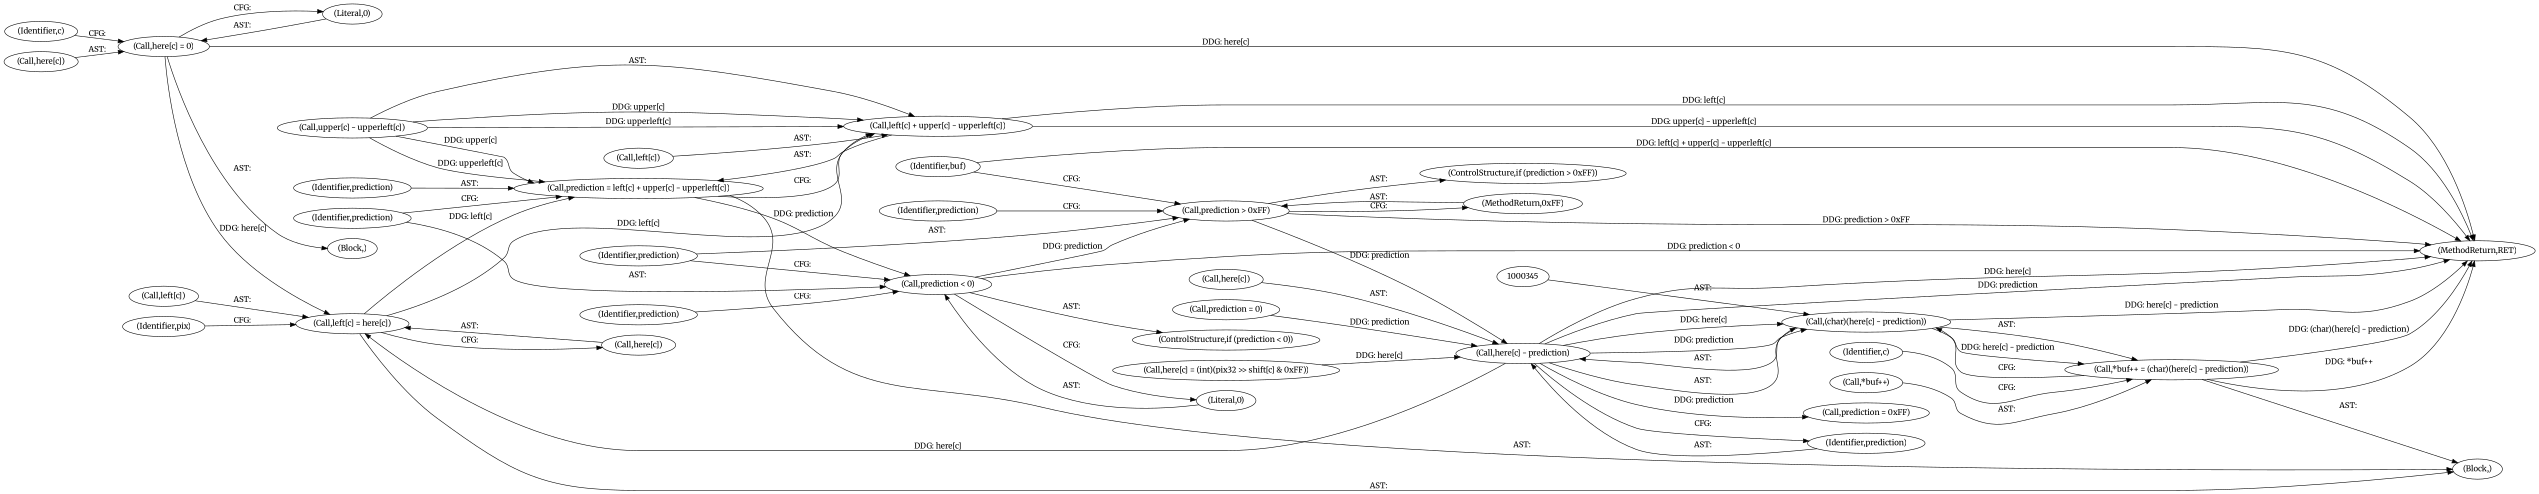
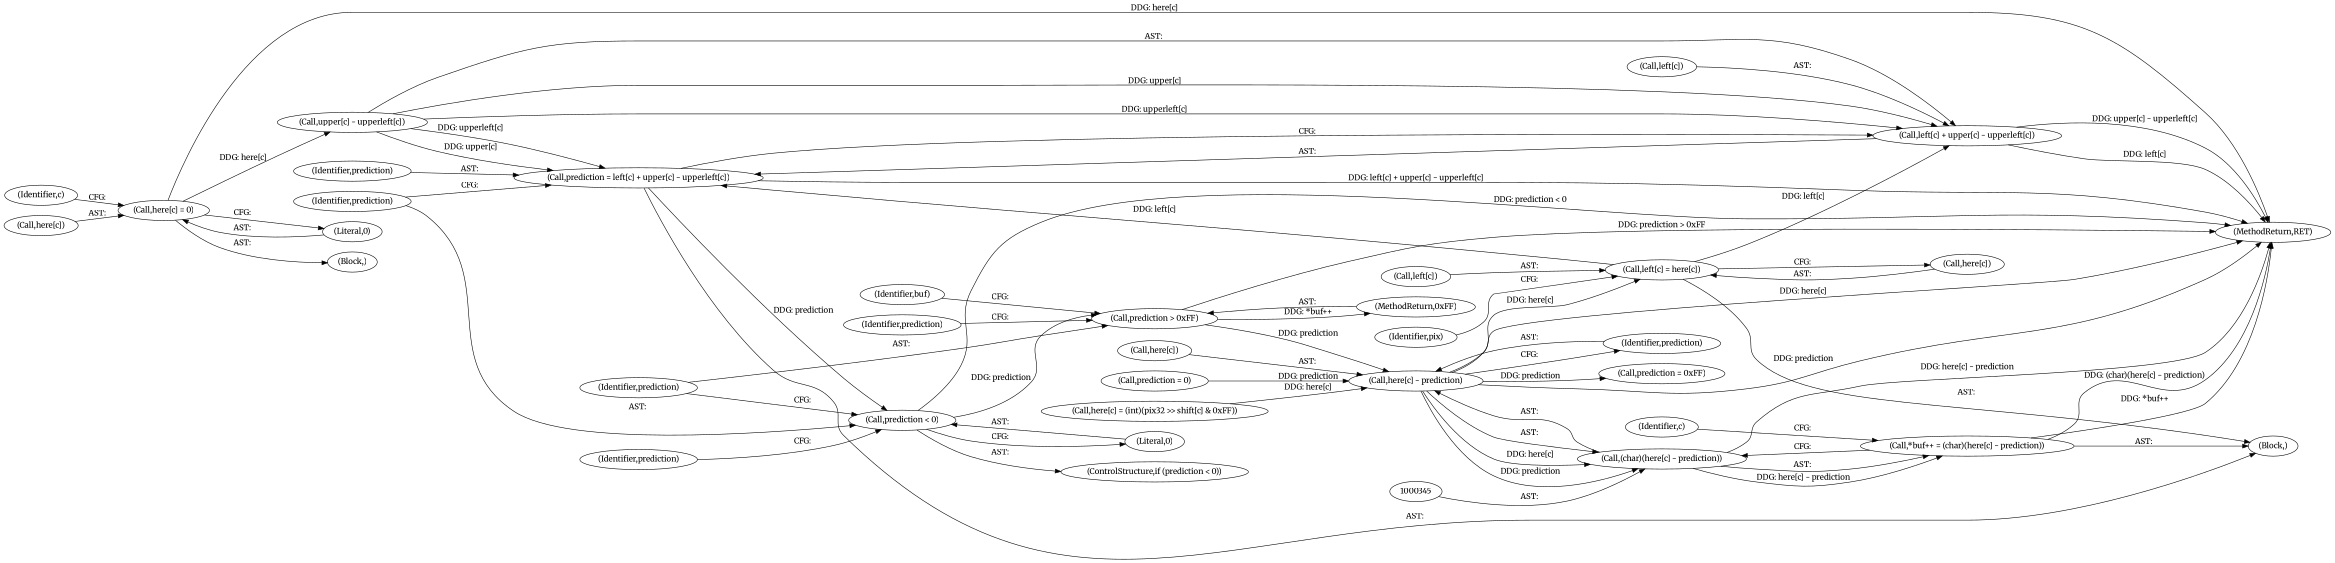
  digraph {
    fontname=Merriweather
    rankdir=LR
    node [fontname=Merriweather]
    edge [fontname=Merriweather]
    n1 [label="(Call,here[c] = 0)"]
    n2 [label="(Call,left[c] = here[c])"]
    n3 [label="(MethodReturn,RET)"]
    n4 [label="(Literal,0)"]
    n5 [label="(Block,)"]
    n6 [label="(Call,prediction = left[c] + upper[c] - upperleft[c])"]
    n7 [label="(Call,left[c] + upper[c] - upperleft[c])"]
    n8 [label="(Block,)"]
    n9 [label="(Call,here[c])"]
    n10 [label="(Call,prediction < 0)"]
    n11 [label="(Call,prediction > 0xFF)"]
    n12 [label="(ControlStructure,if (prediction < 0))"]
    n13 [label="(Literal,0)"]
    n14 [label="(Call,here[c] - prediction)"]
-   n15 [label="(ControlStructure,if (prediction > 0xFF))"]
    n16 [label="(MethodReturn,0xFF)"]
    n17 [label="(Call,(char)(here[c] - prediction))"]
    n18 [label="(Identifier,prediction)"]
    n19 [label="(Call,prediction = 0xFF)"]
    n20 [label="(Call,*buf++ = (char)(here[c] - prediction))"]
    n21 [label="(Call,upper[c] - upperleft[c])"]
    n22 [label="(Call,here[c])"]
    n23 [label="(Identifier,c)"]
    n24 [label="(Identifier,prediction)"]
    n25 [label="(Identifier,prediction)"]
    n26 [label="(Identifier,buf)"]
    n27 [label="(Call,left[c])"]
    n28 [label="(Identifier,pix)"]
    n29 [label="(Call,left[c])"]
-   n30 [label="(Call,*buf++)"]
    n31 [label="(Identifier,prediction)"]
    n32 [label="(Identifier,c)"]
    n33 [label="(Call,prediction = 0)"]
    n34 [label="(Call,here[c])"]
    n35 [label="(Identifier,prediction)"]
    n36 [label="(Call,here[c] = (int)(pix32 >> shift[c] & 0xFF))"]
    n37 [label="(Identifier,prediction)"]
    1000345
-   n1 -> n2 [label="DDG: here[c]"]
+   n1 -> n21 [label="DDG: here[c]"]
    n1 -> n3 [label="DDG: here[c]"]
    n1 -> n4 [label="CFG: "]
    n1 -> n5 [label="AST: "]
    n2 -> n6 [label="DDG: left[c]"]
    n2 -> n7 [label="DDG: left[c]"]
    n2 -> n8 [label="AST: "]
    n2 -> n9 [label="CFG: "]
    n4 -> n1 [label="AST: "]
-   n26 -> n3 [label="DDG: left[c] + upper[c] - upperleft[c]"]
+   n6 -> n3 [label="DDG: left[c] + upper[c] - upperleft[c]"]
    n6 -> n7 [label="CFG: "]
    n6 -> n8 [label="AST: "]
    n6 -> n10 [label="DDG: prediction"]
    n7 -> n3 [label="DDG: upper[c] - upperleft[c]"]
    n7 -> n3 [label="DDG: left[c]"]
    n7 -> n6 [label="AST: "]
    n9 -> n2 [label="AST: "]
    n10 -> n3 [label="DDG: prediction < 0"]
    n10 -> n11 [label="DDG: prediction"]
    n10 -> n12 [label="AST: "]
    n10 -> n13 [label="CFG: "]
    n11 -> n3 [label="DDG: prediction > 0xFF"]
    n11 -> n14 [label="DDG: prediction"]
-   n11 -> n15 [label="AST: "]
-   n11 -> n16 [label="CFG: "]
+   n11 -> n16 [label="DDG: *buf++"]
    n13 -> n10 [label="AST: "]
    n14 -> n2 [label="DDG: here[c]"]
    n14 -> n3 [label="DDG: here[c]"]
    n14 -> n3 [label="DDG: prediction"]
    n14 -> n17 [label="AST: "]
    n14 -> n17 [label="DDG: here[c]"]
    n14 -> n17 [label="DDG: prediction"]
    n14 -> n18 [label="CFG: "]
    n14 -> n19 [label="DDG: prediction"]
    n16 -> n11 [label="AST: "]
    n17 -> n3 [label="DDG: here[c] - prediction"]
    n17 -> n14 [label="AST: "]
    n17 -> n20 [label="AST: "]
    n17 -> n20 [label="DDG: here[c] - prediction"]
    n18 -> n14 [label="AST: "]
    n20 -> n3 [label="DDG: (char)(here[c] - prediction)"]
    n20 -> n3 [label="DDG: *buf++"]
    n20 -> n8 [label="AST: "]
    n20 -> n17 [label="CFG: "]
    n21 -> n6 [label="DDG: upper[c]"]
    n21 -> n6 [label="DDG: upperleft[c]"]
    n21 -> n7 [label="AST: "]
    n21 -> n7 [label="DDG: upper[c]"]
    n21 -> n7 [label="DDG: upperleft[c]"]
    n22 -> n14 [label="AST: "]
    n23 -> n20 [label="CFG: "]
    n24 -> n10 [label="CFG: "]
    n25 -> n6 [label="AST: "]
    n26 -> n11 [label="CFG: "]
    n27 -> n7 [label="AST: "]
    n28 -> n2 [label="CFG: "]
    n29 -> n2 [label="AST: "]
-   n30 -> n20 [label="AST: "]
    n31 -> n11 [label="CFG: "]
    n32 -> n1 [label="CFG: "]
    n33 -> n14 [label="DDG: prediction"]
    n34 -> n1 [label="AST: "]
    n35 -> n6 [label="CFG: "]
    n35 -> n10 [label="AST: "]
    n36 -> n14 [label="DDG: here[c]"]
    n37 -> n10 [label="CFG: "]
    n37 -> n11 [label="AST: "]
    1000345 -> n17 [label="AST: "]
  }
